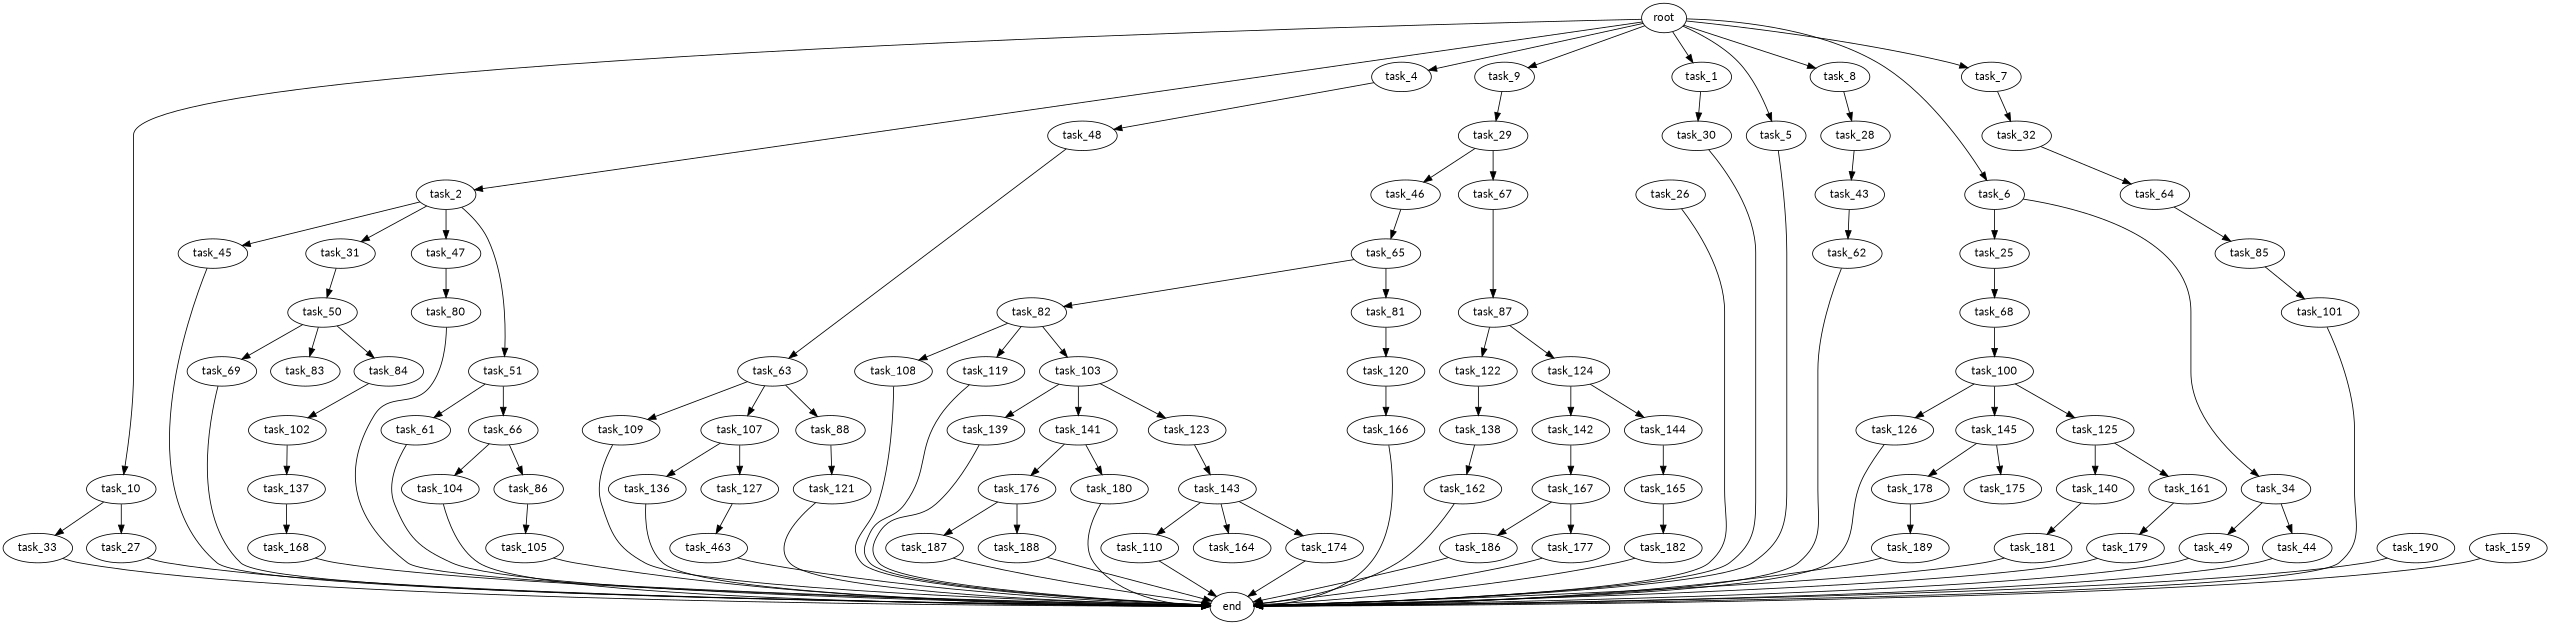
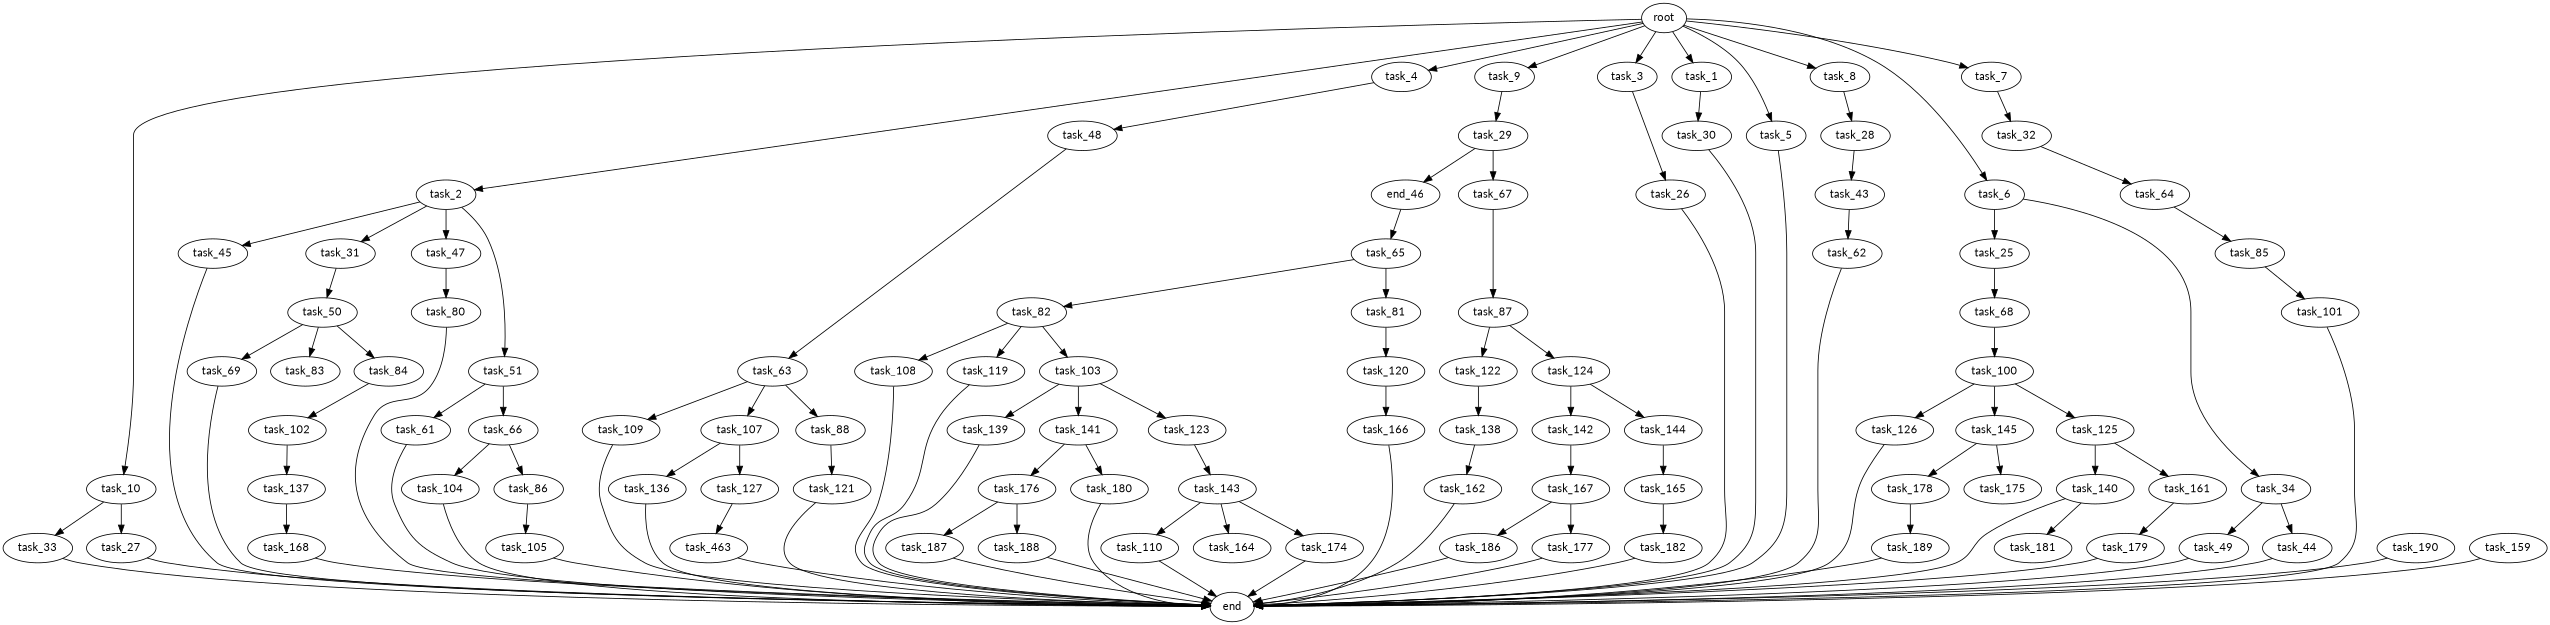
  digraph {
    fontname=Lato
    node [fontname=Lato]
    edge [fontname=Lato]
    task_102
    task_137
    task_168
    task_65
    task_82
    task_81
    task_108
    task_119
    task_103
    task_120
    task_176
    task_187
    task_188
    end
    task_142
    task_167
    task_186
    task_177
    task_162
    task_105
    task_182
    task_166
    task_45
    n24 [label=task_463]
    task_144
    task_165
-   task_46
+   task_46 [label=end_46]
    task_179
    task_190
    task_139
    task_141
    task_123
    task_10
    task_33
    task_27
    task_28
    task_43
    task_62
    task_50
    task_69
    task_83
    task_84
    task_49
    task_136
    task_181
    task_121
    task_140
    task_25
    task_68
    task_100
    task_122
    task_138
    task_126
    task_159
    task_2
    task_31
    task_47
    task_51
    task_80
    task_61
    task_66
    task_30
    n63 [label=task_110]
    task_104
    task_4
    task_48
    task_63
    task_109
    task_107
    task_88
    task_64
    task_85
    task_101
    task_44
    task_145
    task_125
    task_178
    task_175
    task_161
    task_34
    task_9
    task_29
    task_67
    task_32
    task_143
    task_164
    task_174
+   task_3
    task_26
    task_86
    task_189
    task_1
    task_127
    task_5
    task_8
    task_87
    task_124
    task_180
    root
    task_6
    task_7
    task_102 -> task_137
    task_137 -> task_168
    task_168 -> end
    task_65 -> task_82
    task_65 -> task_81
    task_82 -> task_108
    task_82 -> task_119
    task_82 -> task_103
    task_81 -> task_120
    task_108 -> end
    task_119 -> end
    task_103 -> task_139
    task_103 -> task_141
    task_103 -> task_123
    task_120 -> task_166
    task_176 -> task_187
    task_176 -> task_188
    task_187 -> end
    task_188 -> end
    task_142 -> task_167
    task_167 -> task_186
    task_167 -> task_177
    task_186 -> end
    task_177 -> end
    task_162 -> end
    task_105 -> end
    task_182 -> end
    task_166 -> end
    task_45 -> end
    n24 -> end
    task_144 -> task_165
    task_165 -> task_182
    task_46 -> task_65
    task_179 -> end
    task_190 -> end
    task_139 -> end
    task_141 -> task_176
    task_141 -> task_180
    task_123 -> task_143
    task_10 -> task_33
    task_10 -> task_27
    task_33 -> end
    task_27 -> end
    task_28 -> task_43
    task_43 -> task_62
    task_62 -> end
    task_50 -> task_69
    task_50 -> task_83
    task_50 -> task_84
    task_69 -> end
    task_84 -> task_102
    task_49 -> end
    task_136 -> end
-   task_181 -> end
+   task_140 -> end
    task_121 -> end
    task_140 -> task_181
    task_25 -> task_68
    task_68 -> task_100
    task_100 -> task_126
    task_100 -> task_145
    task_100 -> task_125
    task_122 -> task_138
    task_138 -> task_162
    task_126 -> end
    task_159 -> end
    task_2 -> task_45
    task_2 -> task_31
    task_2 -> task_47
    task_2 -> task_51
    task_31 -> task_50
    task_47 -> task_80
    task_51 -> task_61
    task_51 -> task_66
    task_80 -> end
    task_61 -> end
    task_66 -> task_104
    task_66 -> task_86
    task_30 -> end
    n63 -> end
    task_104 -> end
    task_4 -> task_48
    task_48 -> task_63
    task_63 -> task_109
    task_63 -> task_107
    task_63 -> task_88
    task_109 -> end
    task_107 -> task_136
    task_107 -> task_127
    task_88 -> task_121
    task_64 -> task_85
    task_85 -> task_101
    task_101 -> end
    task_44 -> end
    task_145 -> task_178
    task_145 -> task_175
    task_125 -> task_140
    task_125 -> task_161
    task_178 -> task_189
    task_161 -> task_179
    task_34 -> task_49
    task_34 -> task_44
    task_9 -> task_29
    task_29 -> task_46
    task_29 -> task_67
    task_67 -> task_87
    task_32 -> task_64
    task_143 -> n63
    task_143 -> task_164
    task_143 -> task_174
    task_174 -> end
+   task_3 -> task_26
    task_26 -> end
    task_86 -> task_105
    task_189 -> end
    task_1 -> task_30
    task_127 -> n24
    task_5 -> end
    task_8 -> task_28
    task_87 -> task_122
    task_87 -> task_124
    task_124 -> task_142
    task_124 -> task_144
    task_180 -> end
    root -> task_10
    root -> task_2
    root -> task_4
    root -> task_9
+   root -> task_3
    root -> task_1
    root -> task_5
    root -> task_8
    root -> task_6
    root -> task_7
    task_6 -> task_25
    task_6 -> task_34
    task_7 -> task_32
  }
